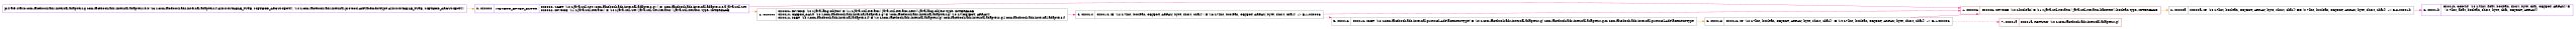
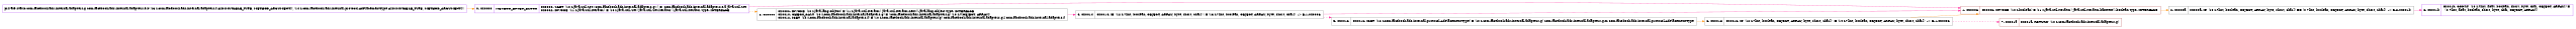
  digraph {
    rankdir=LR
    node [color=gray40 shape=record]
    edge [color=deeppink]
    n1 [color=purple label="{0\:\ 0x0000|METHOD_ENTER_BLOCK\l|0x0000: SGET  (r0 I:java.util.Set\<com.facebook.ads.internal.adapters.g\>) =  com.facebook.ads.internal.adapters.e.a java.util.Set \l0x0002: INVOKE  (r1 I:java.util.Iterator) = (r0 I:java.util.Set) java.util.Set.iterator():java.util.Iterator type: INTERFACE \l}"]
    n2 [color=brown label="{1\:\ 0x0006|0x0006: INVOKE  (r0 I:boolean) = (r1 I:java.util.Iterator) java.util.Iterator.hasNext():boolean type: INTERFACE \l}"]
    n3 [label="{3\:\ 0x000c|0x000c: INVOKE  (r0 I:java.lang.Object) = (r1 I:java.util.Iterator) java.util.Iterator.next():java.lang.Object type: INTERFACE \l0x0010: CHECK_CAST  (r0 I:com.facebook.ads.internal.adapters.g) = (com.facebook.ads.internal.adapters.g) (r0 I:?[OBJECT, ARRAY]) \l0x0012: IGET  (r2 I:com.facebook.ads.internal.adapters.f) = (r0 I:com.facebook.ads.internal.adapters.g) com.facebook.ads.internal.adapters.g.l com.facebook.ads.internal.adapters.f \l}"]
    n4 [label="{2\:\ 0x000a|0x000a: IF  (r0 I:?[int, boolean, OBJECT, ARRAY, byte, short, char]) == (0 ?[int, boolean, OBJECT, ARRAY, byte, short, char])  \-\> B:8:0x001b \l}"]
    n5 [color=purple label="{8\:\ 0x001b|0x001b: CONST  (r0 I:?[int, float, boolean, short, byte, char, OBJECT, ARRAY]) = \l  (0 ?[int, float, boolean, short, byte, char, OBJECT, ARRAY])\l \l}"]
    n6 [label="{4\:\ 0x0014|0x0014: IF  (r2 I:?[int, boolean, OBJECT, ARRAY, byte, short, char]) != (r3 I:?[int, boolean, OBJECT, ARRAY, byte, short, char])  \-\> B:1:0x0006 \l}"]
    n7 [label="{5\:\ 0x0016|0x0016: IGET  (r2 I:com.facebook.ads.internal.protocol.AdPlacementType) = (r0 I:com.facebook.ads.internal.adapters.g) com.facebook.ads.internal.adapters.g.m com.facebook.ads.internal.protocol.AdPlacementType \l}"]
    n8 [label="{6\:\ 0x0018|0x0018: IF  (r2 I:?[int, boolean, OBJECT, ARRAY, byte, short, char]) != (r4 I:?[int, boolean, OBJECT, ARRAY, byte, short, char])  \-\> B:1:0x0006 \l}"]
    n9 [color=brown label="{7\:\ 0x001a|0x001a: RETURN  (r0 I:com.facebook.ads.internal.adapters.g) \l}"]
    n10 [color=purple label="{private static com.facebook.ads.internal.adapters.g com.facebook.ads.internal.adapters.e.b((r3 I:com.facebook.ads.internal.adapters.f A[IMMUTABLE_TYPE, METHOD_ARGUMENT]), (r4 I:com.facebook.ads.internal.protocol.AdPlacementType A[IMMUTABLE_TYPE, METHOD_ARGUMENT])) }"]
    n1 -> n2
    n1 -> n3 [color=darkorange style=dashed]
    n2 -> n4 [color=darkorange]
    n3 -> n6
    n4 -> n5
    n6 -> n2
    n6 -> n7 [style=dashed]
    n7 -> n8 [color=darkorange]
-   n8 -> n2
+   n8 -> n2 [color=darkorange]
    n8 -> n9 [style=dashed]
    n10 -> n1 [color=darkorange]
  }
